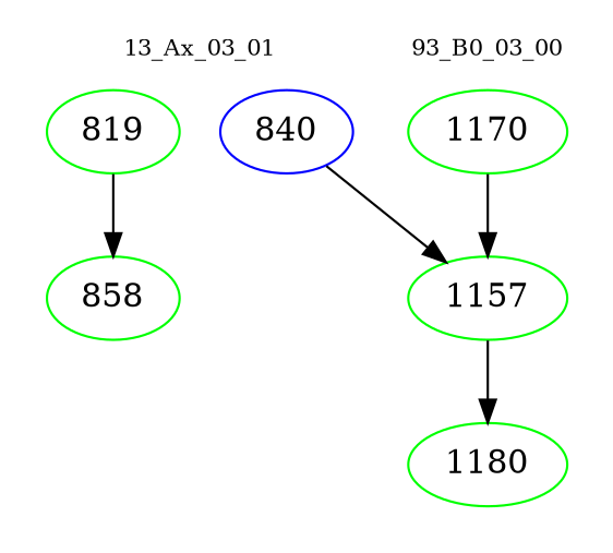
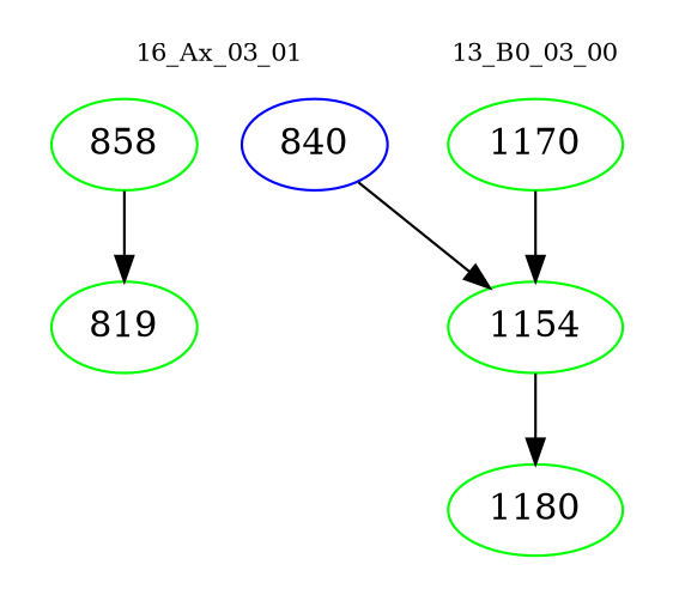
  digraph {
    node [color=green]
    edge [color=black]
    n1 [color=blue label=840]
    n2 [label=819]
    n3 [label=858]
    n4 [label=1170]
-   n5 [label=1157]
+   n5 [label=1154]
    n6 [label=1180]
    subgraph cluster_1 {
      color=white
      fontsize=10
-     label="13_Ax_03_01"
+     label="16_Ax_03_01"
      n1
      n2
      n3
    }
    subgraph cluster_2 {
      color=white
      fontsize=10
-     label="93_B0_03_00"
+     label="13_B0_03_00"
      n4
      n5
      n6
    }
    n1 -> n5
-   n2 -> n3
+   n3 -> n2
    n4 -> n5
    n5 -> n6
  }
